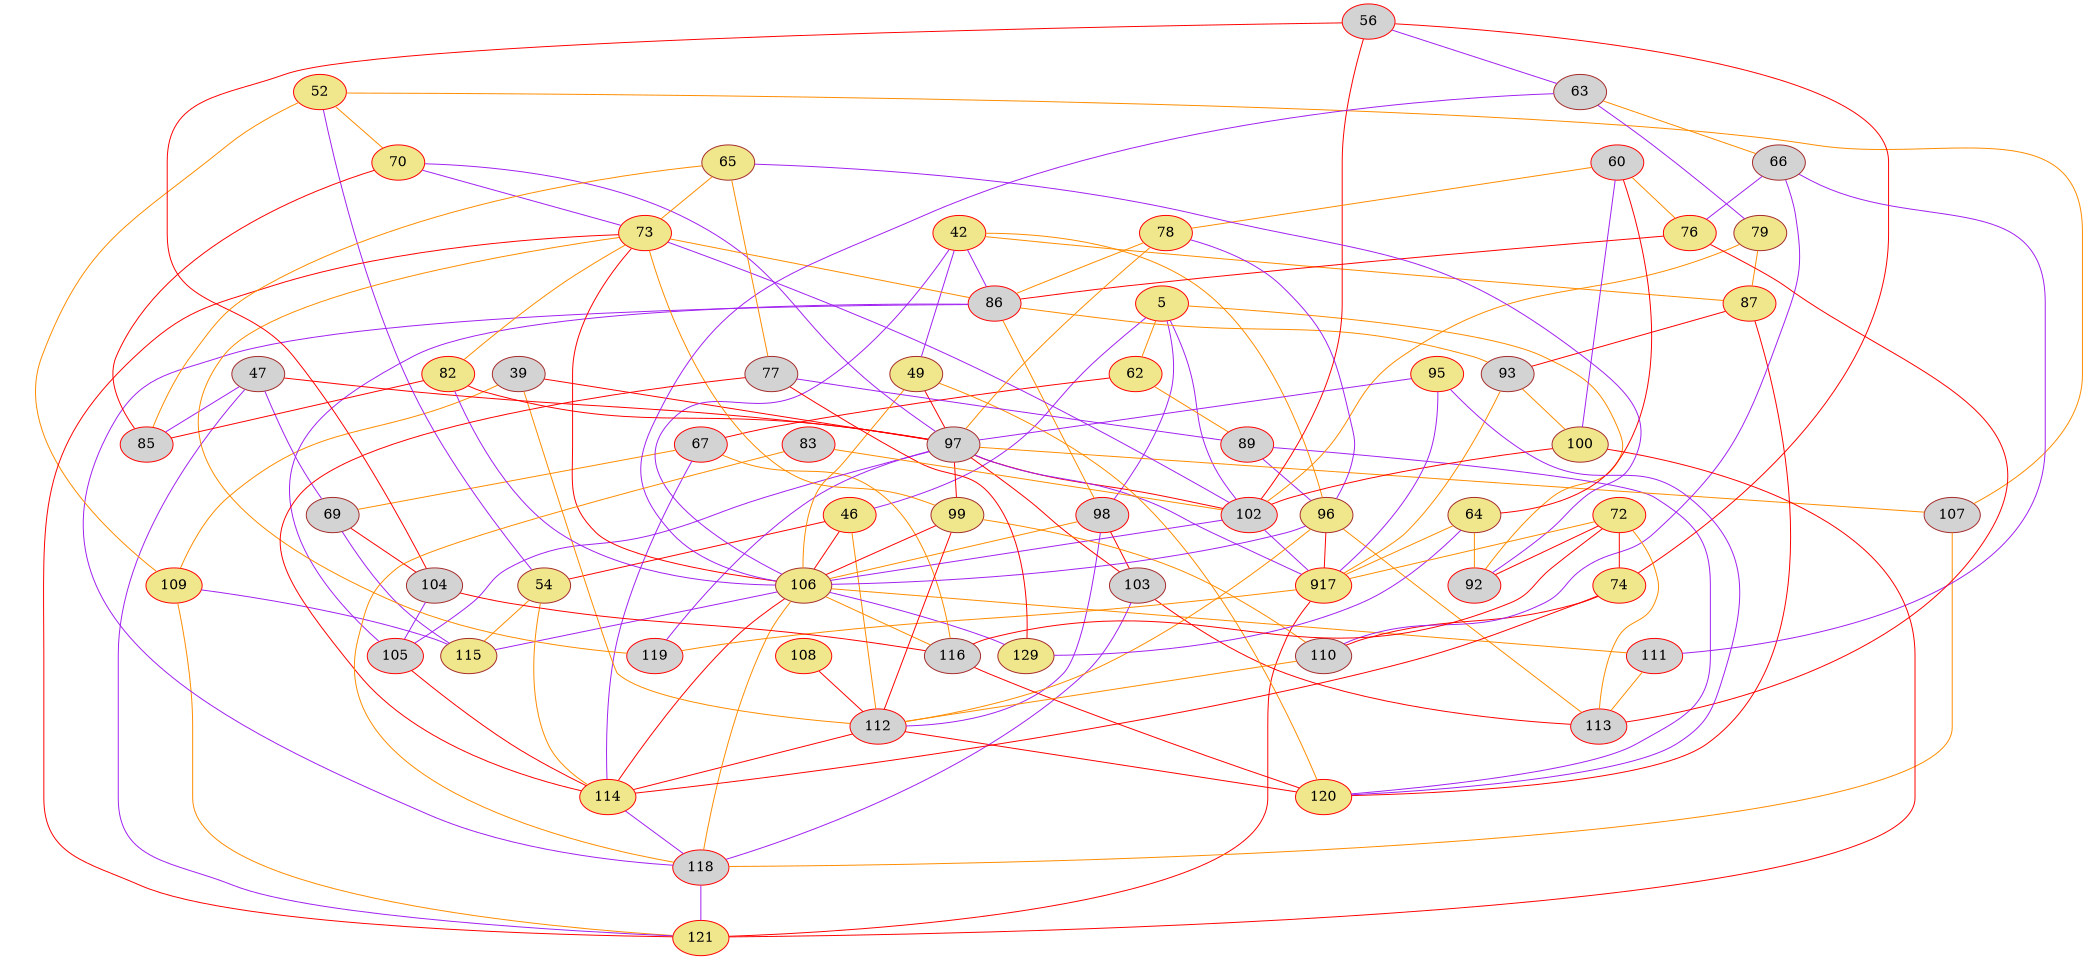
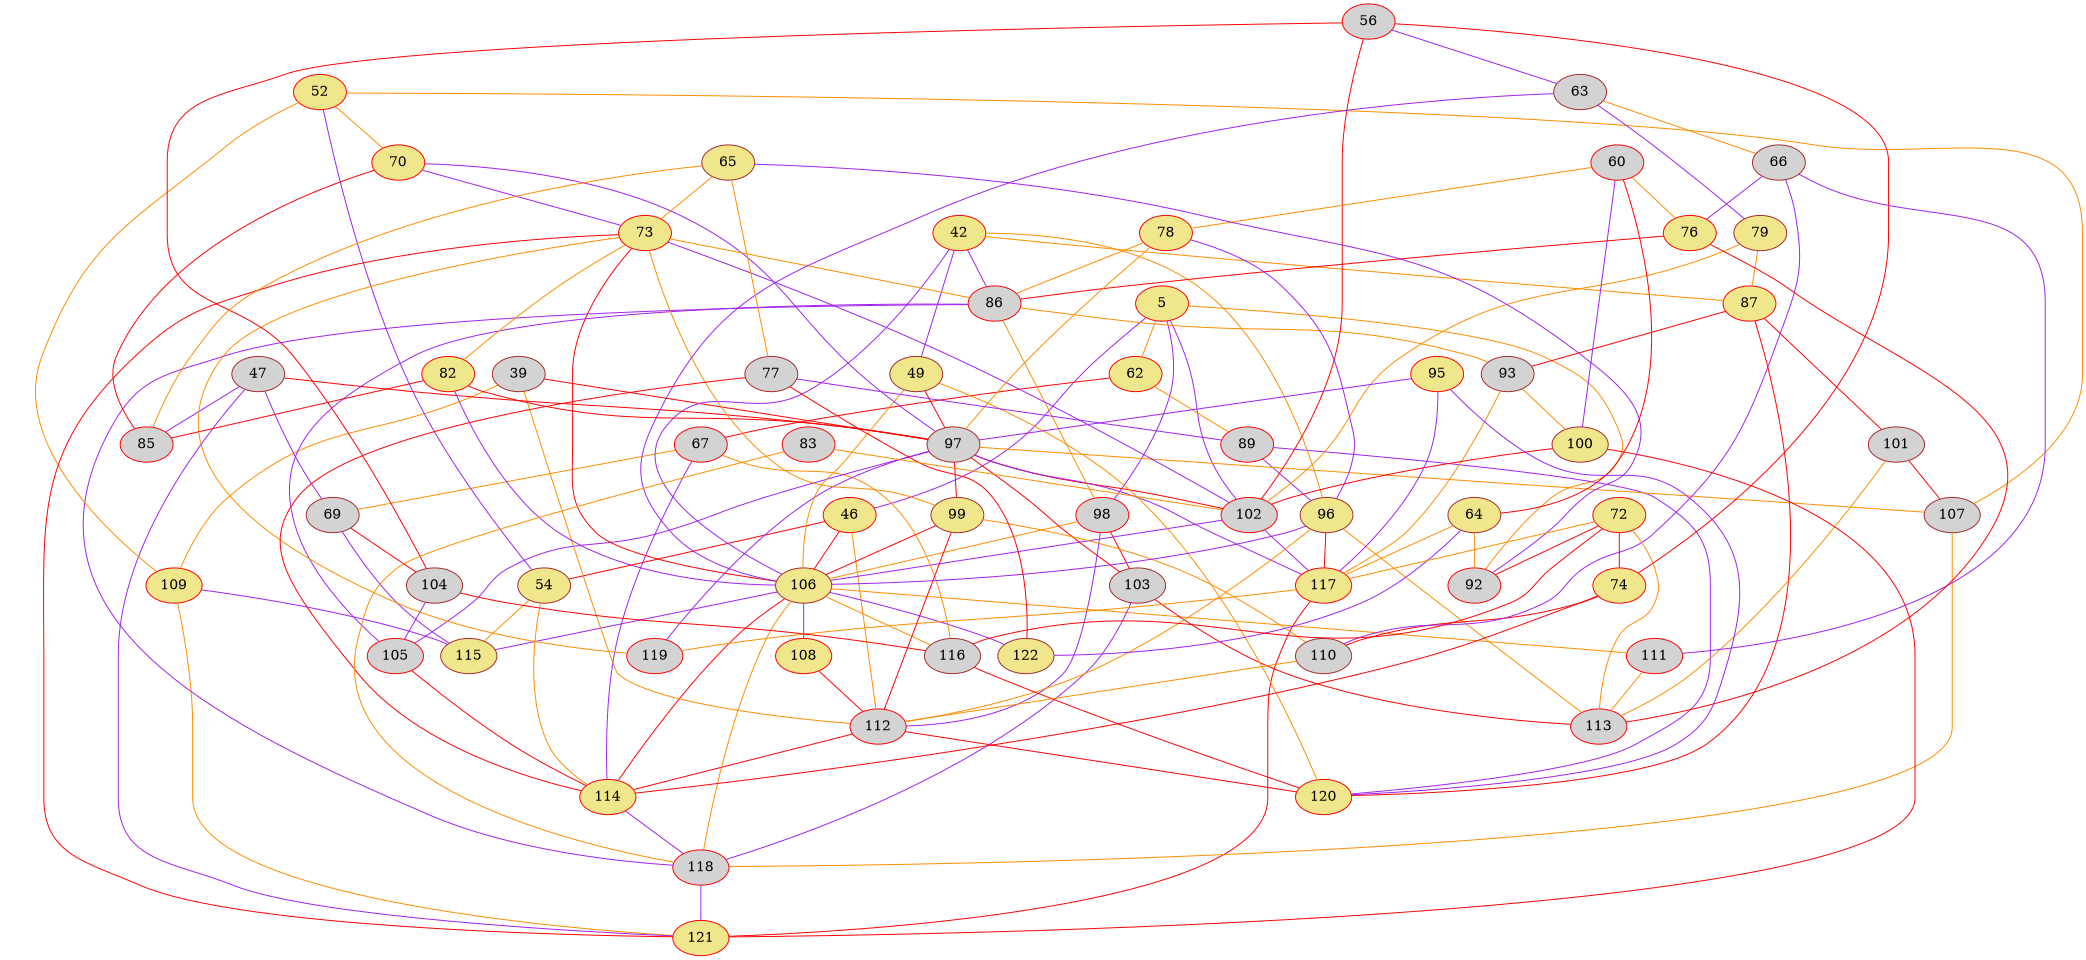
  graph {
    node [color=red fillcolor=khaki style=filled]
    edge [color=darkorange]
    5 [super="+3"]
    46
    62
    92 [fillcolor=lightgrey]
    98 [fillcolor=lightgrey super="+31"]
    102 [fillcolor=lightgrey super="+71+90"]
    112 [fillcolor=lightgrey super="+13+94+58"]
    106 [color=brown super="+68+84"]
    54 [color=brown]
    67 [fillcolor=lightgrey]
    89 [fillcolor=lightgrey]
    103 [color=brown fillcolor=lightgrey super="+88"]
-   117 [super="+14+43+24" label=917]
+   117 [super="+14+43+24"]
    97 [color=brown fillcolor=lightgrey super="+21+45+35+81"]
    107 [color=brown fillcolor=lightgrey super="+11"]
    99 [color=brown super="+61"]
    119 [fillcolor=lightgrey]
    105 [fillcolor=lightgrey]
    39 [color=brown fillcolor=lightgrey]
    109
    121 [super="+40"]
    115 [color=brown]
    120 [super="+2+8"]
    114 [super="+91"]
    42 [super="+27"]
    49 [color=brown super="+6"]
    86 [fillcolor=lightgrey super="+75"]
    87 [super="+4"]
    96 [color=brown super="+48"]
    118 [fillcolor=lightgrey super="+37"]
    93 [color=brown fillcolor=lightgrey]
+   101 [color=brown fillcolor=lightgrey]
    113 [fillcolor=lightgrey super="+7+32"]
-   122 [color=brown label=129]
+   122 [color=brown]
    111 [fillcolor=lightgrey]
    116 [color=brown fillcolor=lightgrey super="+55"]
    108 [super="+51"]
    47 [color=brown fillcolor=lightgrey]
    69 [color=brown fillcolor=lightgrey]
    85 [fillcolor=lightgrey]
    104 [color=brown fillcolor=lightgrey]
    52
    70
    73 [super="+50+59"]
    56 [fillcolor=lightgrey]
    63 [color=brown fillcolor=lightgrey]
    74
    66 [color=brown fillcolor=lightgrey]
    79 [color=brown]
    110 [color=brown fillcolor=lightgrey]
    60 [fillcolor=lightgrey]
    64 [color=brown]
    76
    78
    100 [color=brown]
    82
    65 [color=brown]
    77 [color=brown fillcolor=lightgrey]
    72 [super="+33"]
    83 [fillcolor=lightgrey]
    95
    5 -- 46 [color=purple]
    5 -- 62 [weight=2]
    5 -- 92
    5 -- 98 [color=purple]
    5 -- 102 [color=purple]
    46 -- 112
    46 -- 106 [color=red]
    46 -- 54 [color=red]
    62 -- 67 [color=red]
    62 -- 89
    98 -- 112 [color=purple weight=2]
    98 -- 106
    98 -- 103 [color=red]
    102 -- 106 [color=purple weight=2]
    102 -- 117 [color=purple weight=2]
    112 -- 120 [color=red]
    112 -- 114 [color=red]
    106 -- 115 [color=purple]
    106 -- 114 [color=red]
    106 -- 118
    106 -- 122 [color=purple weight=2]
    106 -- 111 [weight=2]
    106 -- 116
+   106 -- 108 [color=purple weight=3]
    54 -- 115
    54 -- 114
    67 -- 114 [color=purple]
    67 -- 116
    67 -- 69
    89 -- 120 [color=purple]
    89 -- 96 [color=purple]
    103 -- 118 [color=purple weight=2]
    103 -- 113 [color=red]
    117 -- 119 [weight=2]
    117 -- 121 [color=red weight=2]
    97 -- 102 [color=red]
    97 -- 103 [color=red weight=2]
    97 -- 117 [color=purple weight=2]
    97 -- 107 [weight=2]
    97 -- 99 [color=red]
    97 -- 119 [color=purple]
    97 -- 105 [color=purple]
    107 -- 118
    99 -- 112 [color=red]
    99 -- 106 [color=red weight=2]
    99 -- 110
    105 -- 114 [color=red]
    39 -- 112
    39 -- 97 [color=red weight=2]
    39 -- 109
    109 -- 121
    109 -- 115 [color=purple]
    114 -- 118 [color=purple]
    42 -- 106 [color=purple]
    42 -- 49 [color=purple weight=2]
    42 -- 86 [color=purple]
    42 -- 87
    42 -- 96
    49 -- 106
    49 -- 97 [color=red]
    49 -- 120 [weight=2]
    86 -- 98
    86 -- 105 [color=purple]
    86 -- 118 [color=purple]
    86 -- 93
    87 -- 120 [color=red]
    87 -- 93 [color=red]
+   87 -- 101 [color=red]
    96 -- 112
    96 -- 106 [color=purple]
    96 -- 117 [color=red]
    96 -- 113 [weight=2]
    118 -- 121 [color=purple weight=2]
    93 -- 117
    93 -- 100
+   101 -- 107 [color=red weight=2]
+   101 -- 113
    111 -- 113
    116 -- 120 [color=red weight=2]
    108 -- 112 [color=red weight=3]
    47 -- 97 [color=red]
    47 -- 121 [color=purple]
    47 -- 69 [color=purple]
    47 -- 85 [color=purple]
    69 -- 115 [color=purple]
    69 -- 104 [color=red]
    104 -- 105 [color=purple]
    104 -- 116 [color=red]
    52 -- 54 [color=purple]
    52 -- 107
    52 -- 109
    52 -- 70
    70 -- 97 [color=purple]
    70 -- 85 [color=red]
    70 -- 73 [color=purple]
    73 -- 102 [color=purple]
    73 -- 106 [color=red weight=2]
    73 -- 99 [weight=3]
    73 -- 119
    73 -- 121 [color=red]
    73 -- 86
    73 -- 82
    56 -- 102 [color=red]
    56 -- 104 [color=red]
    56 -- 63 [color=purple]
    56 -- 74 [color=red]
    63 -- 106 [color=purple]
    63 -- 66
    63 -- 79 [color=purple]
    74 -- 114 [color=red]
    74 -- 110 [color=red]
    66 -- 111 [color=purple]
    66 -- 110 [color=purple]
    66 -- 76 [color=purple]
    79 -- 102
    79 -- 87 [weight=2]
    110 -- 112
    60 -- 64 [color=red]
    60 -- 76
    60 -- 78
    60 -- 100 [color=purple]
    64 -- 92
    64 -- 117
    64 -- 122 [color=purple]
    76 -- 86 [color=red]
    76 -- 113 [color=red]
    78 -- 97
    78 -- 86
    78 -- 96 [color=purple]
    100 -- 102 [color=red]
    100 -- 121 [color=red]
    82 -- 106 [color=purple]
    82 -- 97 [color=red]
    82 -- 85 [color=red]
    65 -- 92 [color=purple]
    65 -- 85
    65 -- 73
    65 -- 77
    77 -- 89 [color=purple]
    77 -- 114 [color=red]
    77 -- 122 [color=red]
    72 -- 92 [color=red]
    72 -- 117
    72 -- 113 [weight=2]
    72 -- 116 [color=red]
    72 -- 74 [color=red]
    83 -- 102 [weight=2]
    83 -- 118 [weight=2]
    95 -- 117 [color=purple weight=2]
    95 -- 97 [color=purple]
    95 -- 120 [color=purple]
  }
